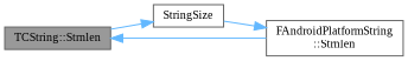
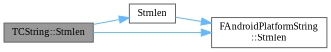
  digraph {
    fontname="Liberation Serif"
    rankdir=LR
    node [color=grey40 fillcolor=white fontname="Liberation Serif" fontsize=10 shape=box style=filled]
    edge [color=steelblue1 fontname="Liberation Serif" fontsize=10 labelfontname=Helvetica labelfontsize=10 style=solid]
    n1 [color=gray40 fillcolor=grey60 fontcolor=black height=0.2 label="TCString::Strnlen" width=0.4]
-   n2 [height=0.2 label=StringSize width=0.4]
+   n2 [height=0.2 label=Strnlen width=0.4]
    n3 [height=0.2 label="FAndroidPlatformString\l::Strnlen" width=0.4]
    n1 -> n2
-   n3 -> n1
+   n1 -> n3
    n2 -> n3
  }
